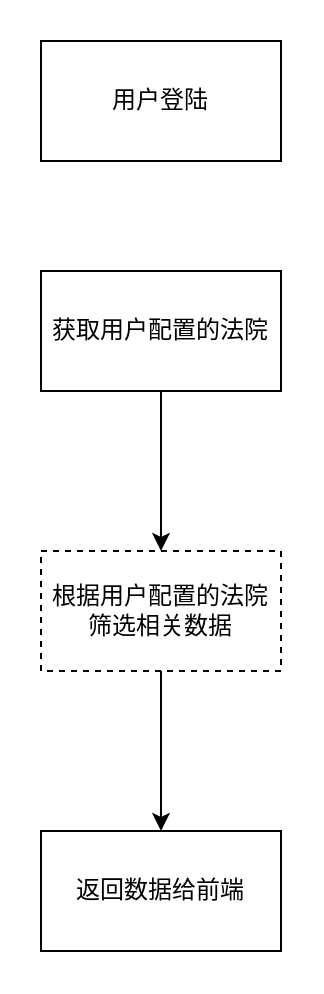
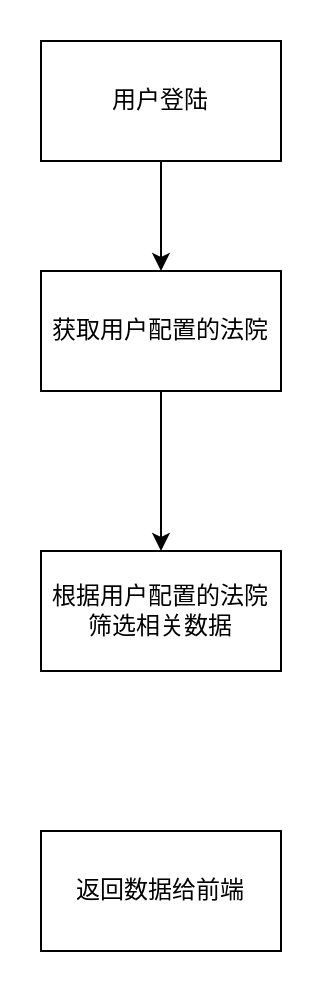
  <mxCell id="0" />
  <mxCell id="1" parent="0" />
+ <mxCell id="2" value="" style="edgeStyle=orthogonalEdgeStyle;rounded=0;orthogonalLoop=1;jettySize=auto;html=1;" edge="1" parent="1" source="3" target="5"><mxGeometry relative="1" as="geometry" /></mxCell>
  <mxCell id="3" value="用户登陆" style="rounded=0;whiteSpace=wrap;html=1;" vertex="1" parent="1"><mxGeometry x="20" y="20" width="120" height="60" as="geometry" /></mxCell>
  <mxCell id="4" value="" style="edgeStyle=orthogonalEdgeStyle;rounded=0;orthogonalLoop=1;jettySize=auto;html=1;" edge="1" parent="1" source="5" target="7"><mxGeometry relative="1" as="geometry" /></mxCell>
  <mxCell id="5" value="获取用户配置的法院" style="whiteSpace=wrap;html=1;rounded=0;" vertex="1" parent="1"><mxGeometry x="20" y="135" width="120" height="60" as="geometry" /></mxCell>
- <mxCell id="6" value="" style="edgeStyle=orthogonalEdgeStyle;rounded=0;orthogonalLoop=1;jettySize=auto;html=1;" edge="1" parent="1" source="7" target="8"><mxGeometry relative="1" as="geometry" /></mxCell>
- <mxCell id="7" value="根据用户配置的法院筛选相关数据" style="whiteSpace=wrap;html=1;rounded=0;dashed=1;" vertex="1" parent="1"><mxGeometry x="20" y="275" width="120" height="60" as="geometry" /></mxCell>
+ <mxCell id="7" value="根据用户配置的法院筛选相关数据" style="whiteSpace=wrap;html=1;rounded=0;" vertex="1" parent="1"><mxGeometry x="20" y="275" width="120" height="60" as="geometry" /></mxCell>
  <mxCell id="8" value="返回数据给前端" style="whiteSpace=wrap;html=1;rounded=0;" vertex="1" parent="1"><mxGeometry x="20" y="415" width="120" height="60" as="geometry" /></mxCell>
